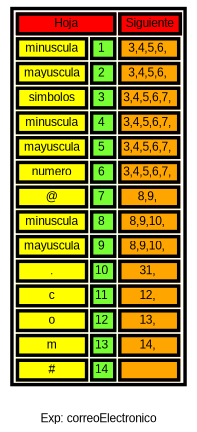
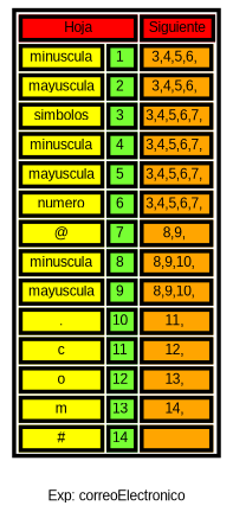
  digraph {
    label="Exp: correoElectronico"
    fontname="Liberation Sans"
-   n1 [fontname="Liberation Sans" label=<   <table border="4 ">     <tr><td colspan="2" bgcolor="red">Hoja</td><td colspan="2" bgcolor="red">Siguiente</td></tr> <tr><td bgcolor="yellow"> minuscula </td><td bgcolor="#77ff33">1 </td><td bgcolor="orange">3,4,5,6, </td></tr> <tr><td bgcolor="yellow"> mayuscula </td><td bgcolor="#77ff33">2 </td><td bgcolor="orange">3,4,5,6, </td></tr> <tr><td bgcolor="yellow"> simbolos </td><td bgcolor="#77ff33">3 </td><td bgcolor="orange">3,4,5,6,7, </td></tr> <tr><td bgcolor="yellow"> minuscula </td><td bgcolor="#77ff33">4 </td><td bgcolor="orange">3,4,5,6,7, </td></tr> <tr><td bgcolor="yellow"> mayuscula </td><td bgcolor="#77ff33">5 </td><td bgcolor="orange">3,4,5,6,7, </td></tr> <tr><td bgcolor="yellow"> numero </td><td bgcolor="#77ff33">6 </td><td bgcolor="orange">3,4,5,6,7, </td></tr> <tr><td bgcolor="yellow"> @ </td><td bgcolor="#77ff33">7 </td><td bgcolor="orange">8,9, </td></tr> <tr><td bgcolor="yellow"> minuscula </td><td bgcolor="#77ff33">8 </td><td bgcolor="orange">8,9,10, </td></tr> <tr><td bgcolor="yellow"> mayuscula </td><td bgcolor="#77ff33">9 </td><td bgcolor="orange">8,9,10, </td></tr> <tr><td bgcolor="yellow"> . </td><td bgcolor="#77ff33">10 </td><td bgcolor="orange">31, </td></tr> <tr><td bgcolor="yellow"> c </td><td bgcolor="#77ff33">11 </td><td bgcolor="orange">12, </td></tr> <tr><td bgcolor="yellow"> o </td><td bgcolor="#77ff33">12 </td><td bgcolor="orange">13, </td></tr> <tr><td bgcolor="yellow"> m </td><td bgcolor="#77ff33">13 </td><td bgcolor="orange">14, </td></tr> <tr><td bgcolor="yellow"> # </td><td bgcolor="#77ff33">14 </td><td bgcolor="orange"> </td></tr>    </table>    > shape=none]
+   n1 [fontname="Liberation Sans" label=<   <table border="4 ">     <tr><td colspan="2" bgcolor="red">Hoja</td><td colspan="2" bgcolor="red">Siguiente</td></tr> <tr><td bgcolor="yellow"> minuscula </td><td bgcolor="#77ff33">1 </td><td bgcolor="orange">3,4,5,6, </td></tr> <tr><td bgcolor="yellow"> mayuscula </td><td bgcolor="#77ff33">2 </td><td bgcolor="orange">3,4,5,6, </td></tr> <tr><td bgcolor="yellow"> simbolos </td><td bgcolor="#77ff33">3 </td><td bgcolor="orange">3,4,5,6,7, </td></tr> <tr><td bgcolor="yellow"> minuscula </td><td bgcolor="#77ff33">4 </td><td bgcolor="orange">3,4,5,6,7, </td></tr> <tr><td bgcolor="yellow"> mayuscula </td><td bgcolor="#77ff33">5 </td><td bgcolor="orange">3,4,5,6,7, </td></tr> <tr><td bgcolor="yellow"> numero </td><td bgcolor="#77ff33">6 </td><td bgcolor="orange">3,4,5,6,7, </td></tr> <tr><td bgcolor="yellow"> @ </td><td bgcolor="#77ff33">7 </td><td bgcolor="orange">8,9, </td></tr> <tr><td bgcolor="yellow"> minuscula </td><td bgcolor="#77ff33">8 </td><td bgcolor="orange">8,9,10, </td></tr> <tr><td bgcolor="yellow"> mayuscula </td><td bgcolor="#77ff33">9 </td><td bgcolor="orange">8,9,10, </td></tr> <tr><td bgcolor="yellow"> . </td><td bgcolor="#77ff33">10 </td><td bgcolor="orange">11, </td></tr> <tr><td bgcolor="yellow"> c </td><td bgcolor="#77ff33">11 </td><td bgcolor="orange">12, </td></tr> <tr><td bgcolor="yellow"> o </td><td bgcolor="#77ff33">12 </td><td bgcolor="orange">13, </td></tr> <tr><td bgcolor="yellow"> m </td><td bgcolor="#77ff33">13 </td><td bgcolor="orange">14, </td></tr> <tr><td bgcolor="yellow"> # </td><td bgcolor="#77ff33">14 </td><td bgcolor="orange"> </td></tr>    </table>    > shape=none]
    subgraph sub_1 {
      rank=same
      n1
    }
  }
